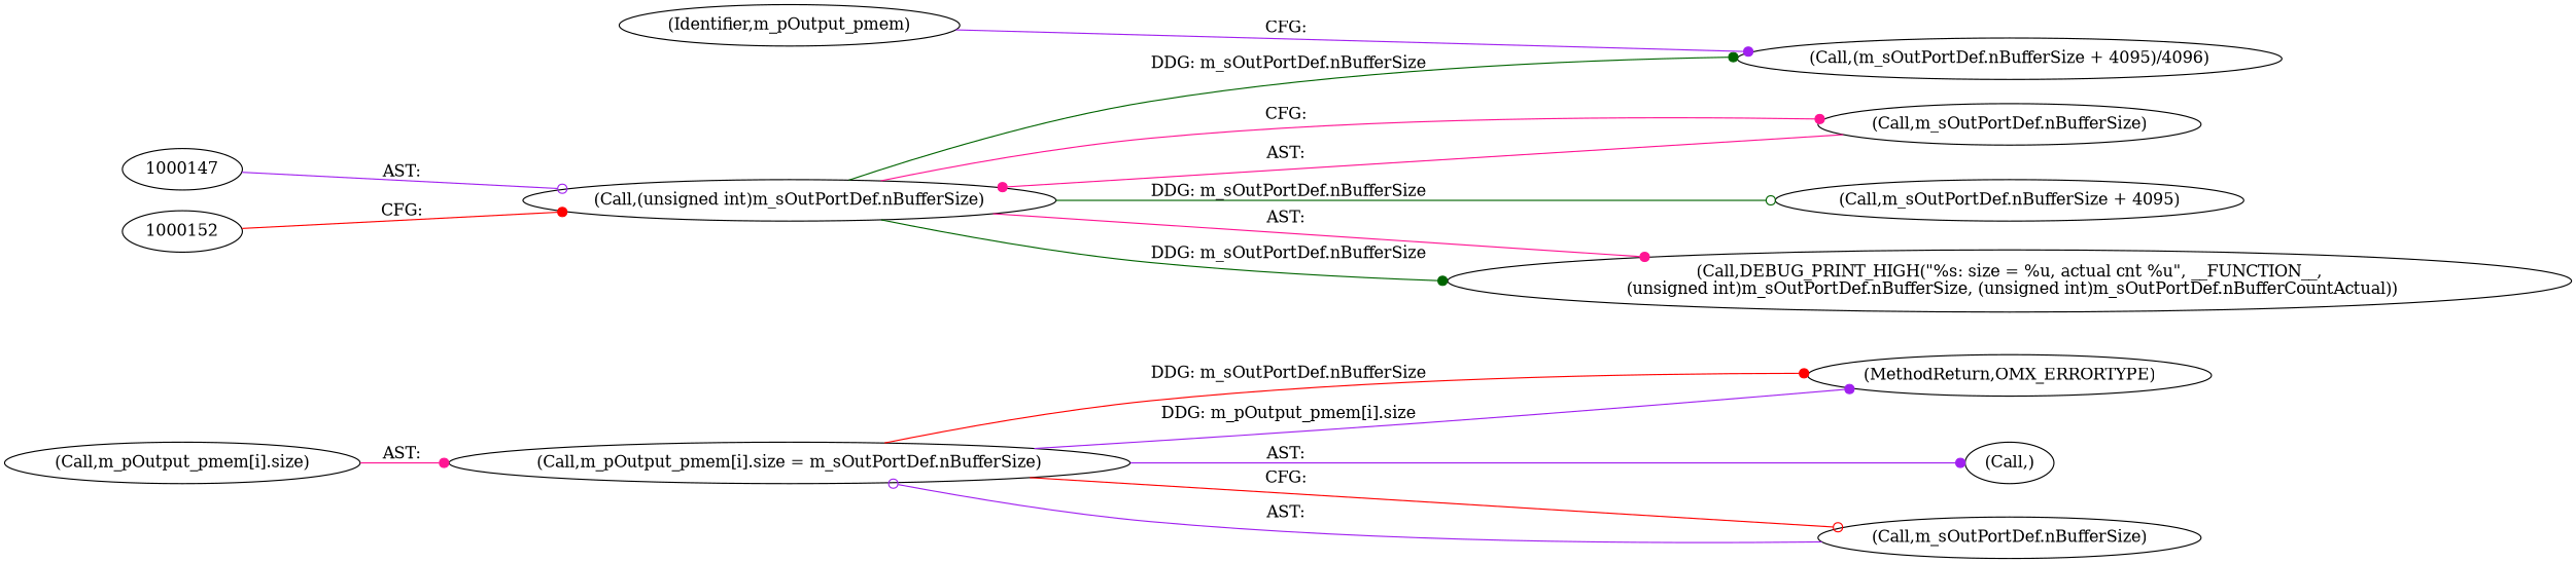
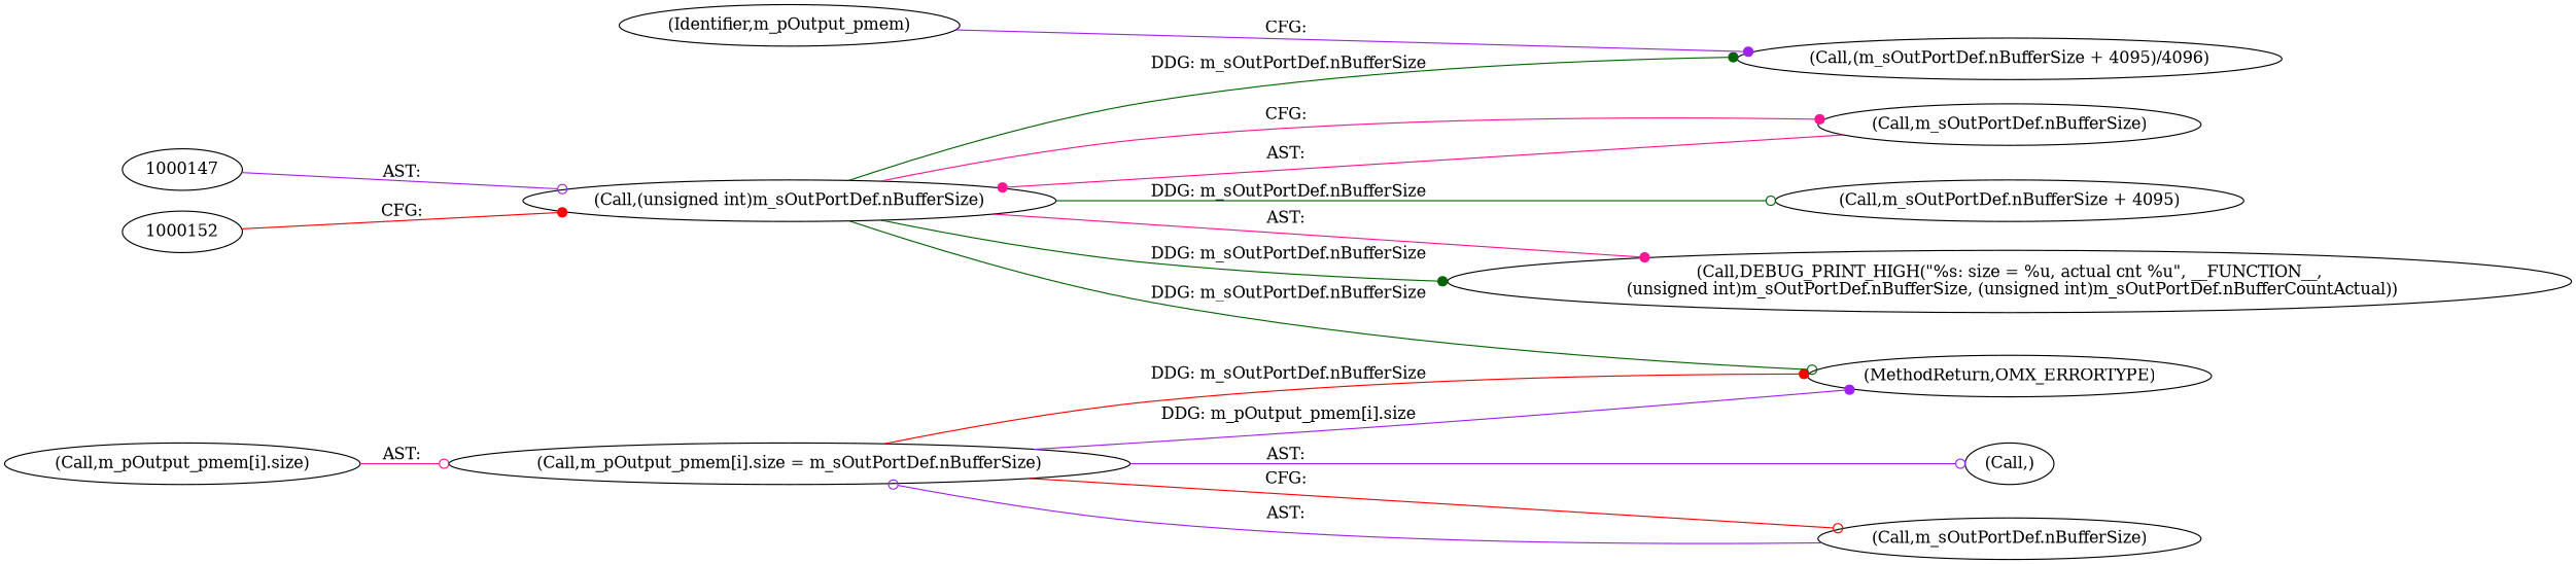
  digraph {
    rankdir=LR
    edge [arrowhead=dot color=purple]
    n1 [label="(Call,m_pOutput_pmem[i].size = m_sOutPortDef.nBufferSize)"]
    n2 [label="(MethodReturn,OMX_ERRORTYPE)"]
    n3 [label="(Call,)"]
    n4 [label="(Call,m_sOutPortDef.nBufferSize)"]
    n5 [label="(Call,(unsigned int)m_sOutPortDef.nBufferSize)"]
    n6 [label="(Call,(m_sOutPortDef.nBufferSize + 4095)/4096)"]
    n7 [label="(Call,m_sOutPortDef.nBufferSize)"]
    n8 [label="(Call,m_sOutPortDef.nBufferSize + 4095)"]
    n9 [label="(Call,DEBUG_PRINT_HIGH(\"%s: size = %u, actual cnt %u\", __FUNCTION__,\n (unsigned int)m_sOutPortDef.nBufferSize, (unsigned int)m_sOutPortDef.nBufferCountActual))"]
    n10 [label="(Call,m_pOutput_pmem[i].size)"]
    n11 [label="(Identifier,m_pOutput_pmem)"]
    1000147
    1000152
    n1 -> n2 [color=red label="DDG: m_sOutPortDef.nBufferSize"]
    n1 -> n2 [label="DDG: m_pOutput_pmem[i].size"]
-   n1 -> n3 [label="AST: "]
+   n1 -> n3 [arrowhead=odot label="AST: "]
    n1 -> n4 [arrowhead=odot color=red label="CFG: "]
    n4 -> n1 [arrowhead=odot label="AST: "]
+   n5 -> n2 [arrowhead=odot color=darkgreen label="DDG: m_sOutPortDef.nBufferSize"]
    n5 -> n6 [color=darkgreen label="DDG: m_sOutPortDef.nBufferSize"]
    n5 -> n7 [color=deeppink label="CFG: "]
    n5 -> n8 [arrowhead=odot color=darkgreen label="DDG: m_sOutPortDef.nBufferSize"]
    n5 -> n9 [color=deeppink label="AST: "]
    n5 -> n9 [color=darkgreen label="DDG: m_sOutPortDef.nBufferSize"]
    n7 -> n5 [color=deeppink label="AST: "]
-   n10 -> n1 [color=deeppink label="AST: "]
+   n10 -> n1 [arrowhead=odot color=deeppink label="AST: "]
    n11 -> n6 [label="CFG: "]
    1000147 -> n5 [arrowhead=odot label="AST: "]
    1000152 -> n5 [color=red label="CFG: "]
  }
